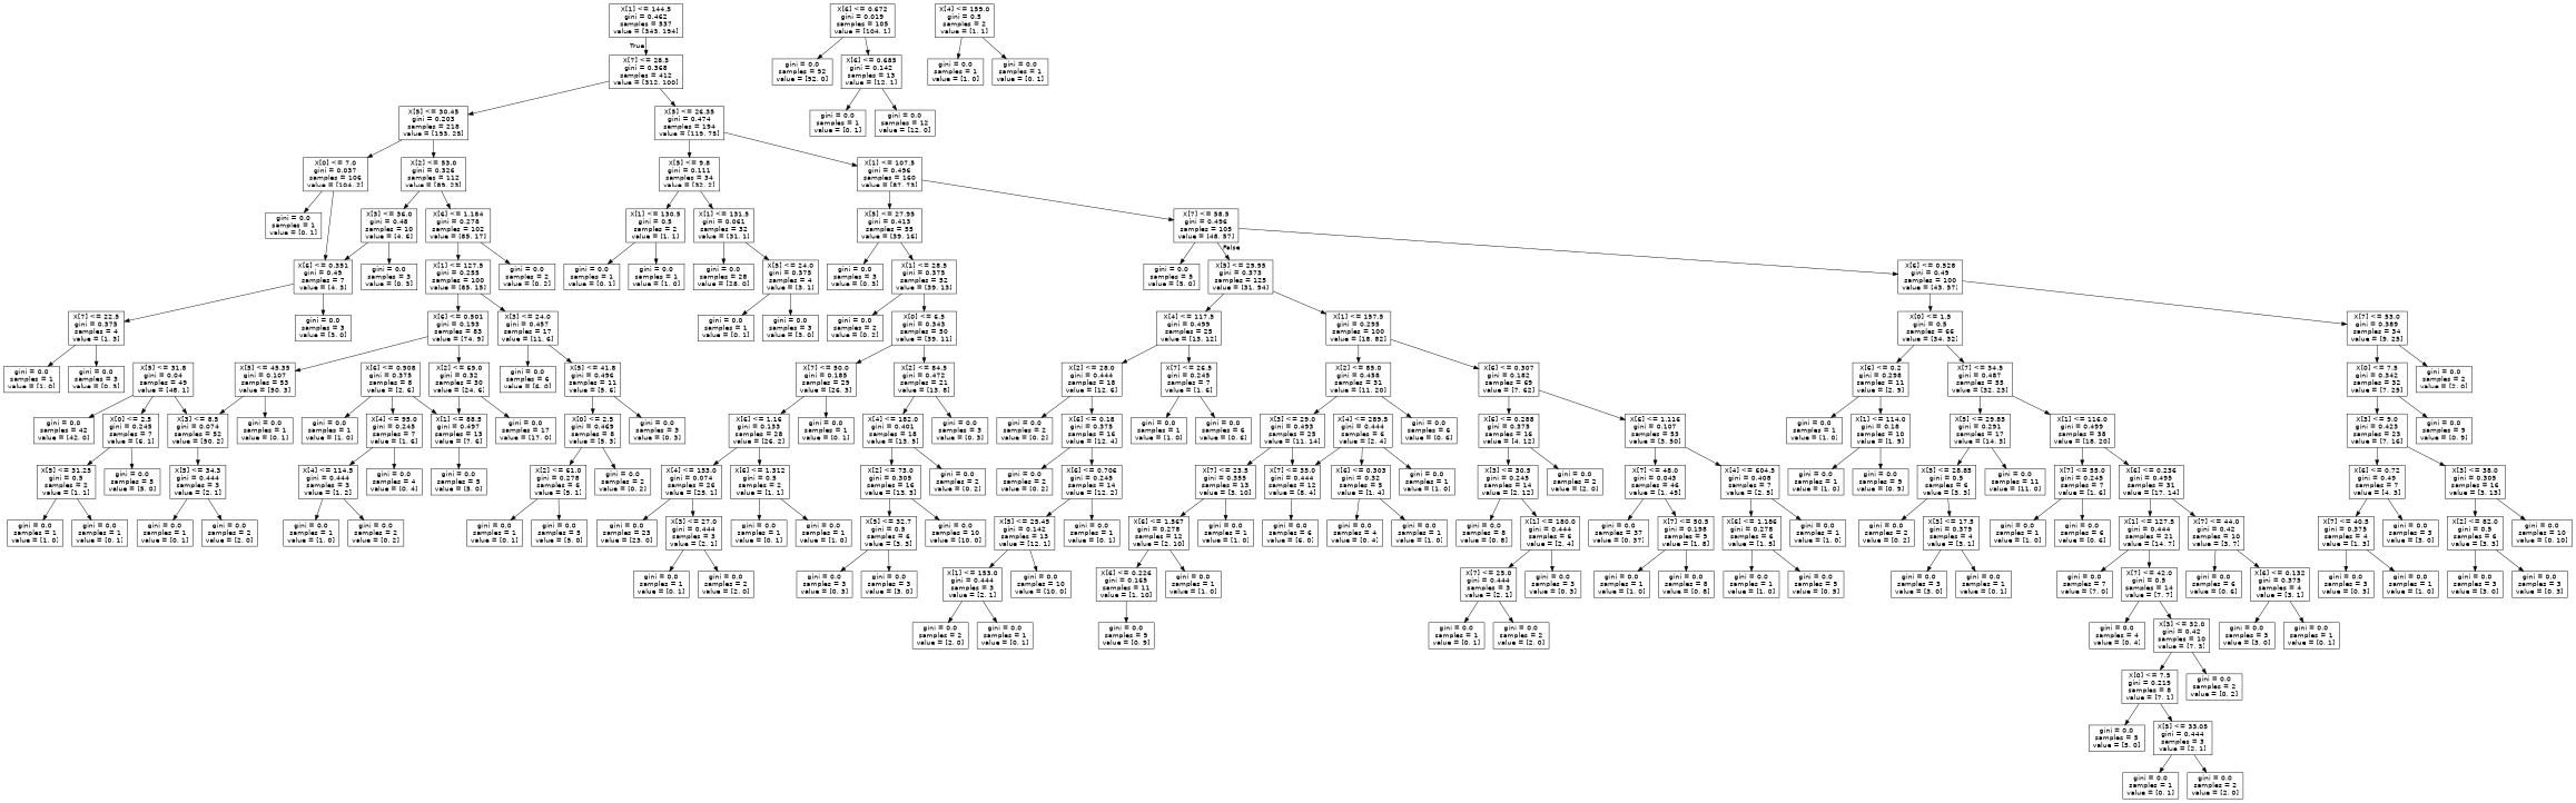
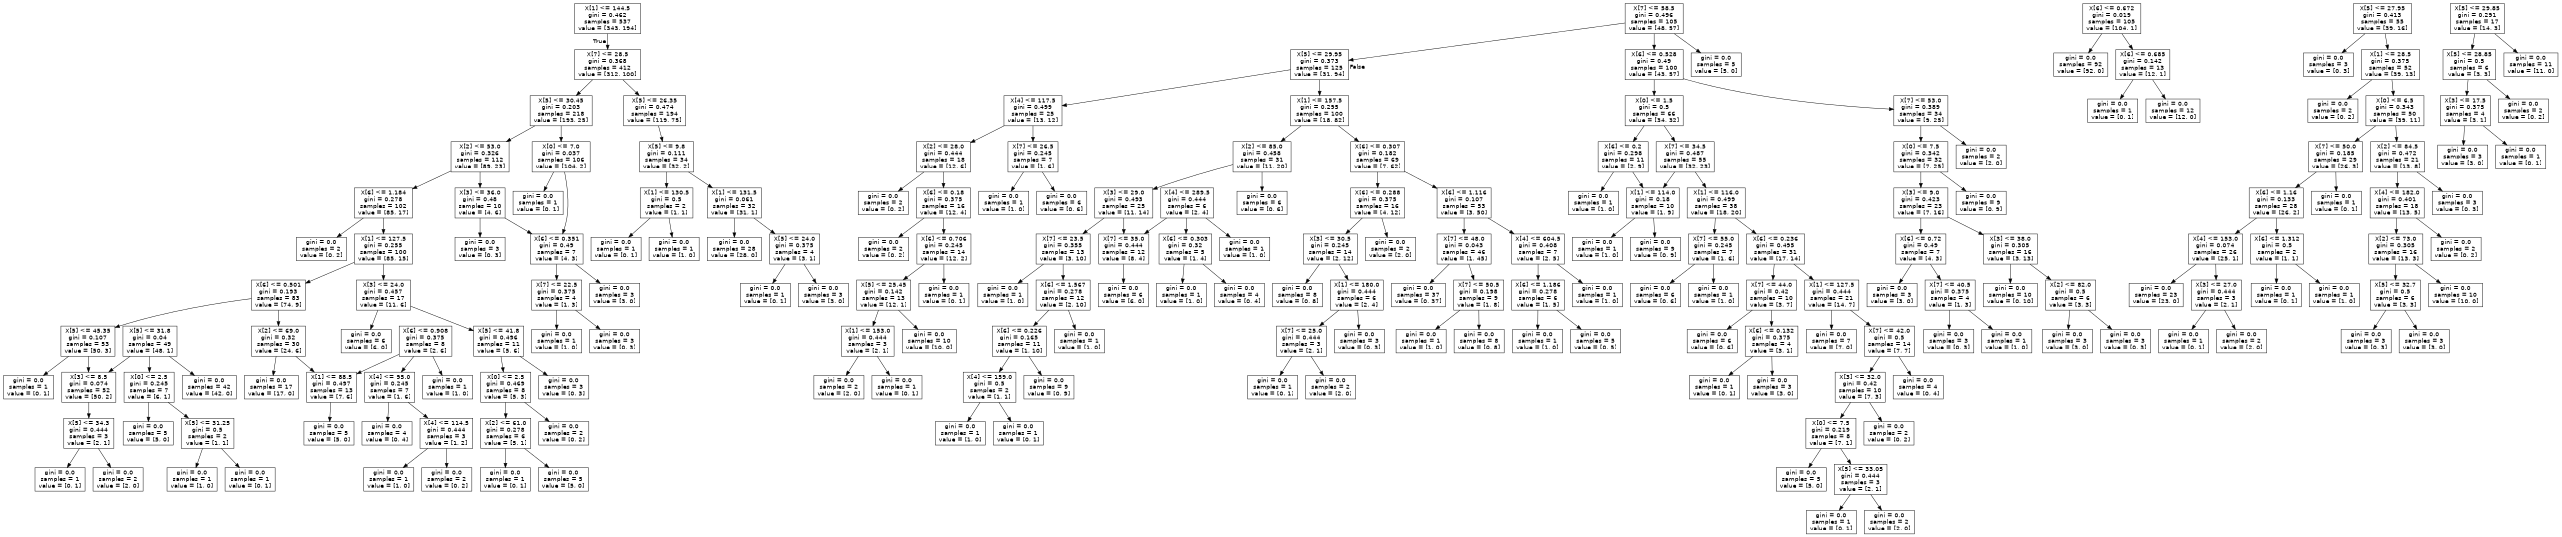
  digraph {
    node [fontname=helvetica shape=box]
    edge [fontname=helvetica]
    n1 [label="X[1] <= 144.5\ngini = 0.462\nsamples = 537\nvalue = [343, 194]"]
    n2 [label="X[7] <= 28.5\ngini = 0.368\nsamples = 412\nvalue = [312, 100]"]
    n3 [label="X[5] <= 30.45\ngini = 0.203\nsamples = 218\nvalue = [193, 25]"]
    n4 [label="X[5] <= 26.35\ngini = 0.474\nsamples = 194\nvalue = [119, 75]"]
    n5 [label="X[5] <= 29.95\ngini = 0.373\nsamples = 125\nvalue = [31, 94]"]
    n6 [label="X[4] <= 117.5\ngini = 0.499\nsamples = 25\nvalue = [13, 12]"]
    n7 [label="X[1] <= 157.5\ngini = 0.295\nsamples = 100\nvalue = [18, 82]"]
    n8 [label="X[0] <= 7.0\ngini = 0.037\nsamples = 106\nvalue = [104, 2]"]
    n9 [label="X[2] <= 53.0\ngini = 0.326\nsamples = 112\nvalue = [89, 23]"]
    n10 [label="X[5] <= 9.8\ngini = 0.111\nsamples = 34\nvalue = [32, 2]"]
-   n11 [label="X[1] <= 107.5\ngini = 0.496\nsamples = 160\nvalue = [87, 73]"]
    n12 [label="gini = 0.0\nsamples = 1\nvalue = [0, 1]"]
    n13 [label="X[6] <= 0.351\ngini = 0.49\nsamples = 7\nvalue = [4, 3]"]
    n14 [label="X[3] <= 36.0\ngini = 0.48\nsamples = 10\nvalue = [4, 6]"]
    n15 [label="X[6] <= 1.184\ngini = 0.278\nsamples = 102\nvalue = [85, 17]"]
    n16 [label="X[6] <= 0.672\ngini = 0.019\nsamples = 105\nvalue = [104, 1]"]
    n17 [label="gini = 0.0\nsamples = 92\nvalue = [92, 0]"]
    n18 [label="X[6] <= 0.685\ngini = 0.142\nsamples = 13\nvalue = [12, 1]"]
    n19 [label="gini = 0.0\nsamples = 1\nvalue = [0, 1]"]
    n20 [label="gini = 0.0\nsamples = 12\nvalue = [12, 0]"]
    n21 [label="gini = 0.0\nsamples = 3\nvalue = [0, 3]"]
    n22 [label="X[1] <= 127.5\ngini = 0.255\nsamples = 100\nvalue = [85, 15]"]
    n23 [label="gini = 0.0\nsamples = 2\nvalue = [0, 2]"]
    n24 [label="X[7] <= 22.5\ngini = 0.375\nsamples = 4\nvalue = [1, 3]"]
    n25 [label="gini = 0.0\nsamples = 3\nvalue = [3, 0]"]
    n26 [label="gini = 0.0\nsamples = 1\nvalue = [1, 0]"]
    n27 [label="gini = 0.0\nsamples = 3\nvalue = [0, 3]"]
    n28 [label="X[6] <= 0.501\ngini = 0.193\nsamples = 83\nvalue = [74, 9]"]
    n29 [label="X[3] <= 24.0\ngini = 0.457\nsamples = 17\nvalue = [11, 6]"]
    n30 [label="X[5] <= 45.35\ngini = 0.107\nsamples = 53\nvalue = [50, 3]"]
    n31 [label="X[2] <= 69.0\ngini = 0.32\nsamples = 30\nvalue = [24, 6]"]
    n32 [label="gini = 0.0\nsamples = 6\nvalue = [6, 0]"]
    n33 [label="X[5] <= 41.8\ngini = 0.496\nsamples = 11\nvalue = [5, 6]"]
    n34 [label="X[3] <= 8.5\ngini = 0.074\nsamples = 52\nvalue = [50, 2]"]
    n35 [label="gini = 0.0\nsamples = 1\nvalue = [0, 1]"]
    n36 [label="X[1] <= 88.5\ngini = 0.497\nsamples = 13\nvalue = [7, 6]"]
    n37 [label="gini = 0.0\nsamples = 17\nvalue = [17, 0]"]
    n38 [label="X[5] <= 34.3\ngini = 0.444\nsamples = 3\nvalue = [2, 1]"]
    n39 [label="gini = 0.0\nsamples = 1\nvalue = [0, 1]"]
    n40 [label="gini = 0.0\nsamples = 2\nvalue = [2, 0]"]
    n41 [label="X[5] <= 31.8\ngini = 0.04\nsamples = 49\nvalue = [48, 1]"]
    n42 [label="X[0] <= 2.5\ngini = 0.245\nsamples = 7\nvalue = [6, 1]"]
    n43 [label="gini = 0.0\nsamples = 42\nvalue = [42, 0]"]
    n44 [label="gini = 0.0\nsamples = 5\nvalue = [5, 0]"]
    n45 [label="X[5] <= 31.25\ngini = 0.5\nsamples = 2\nvalue = [1, 1]"]
    n46 [label="gini = 0.0\nsamples = 1\nvalue = [1, 0]"]
    n47 [label="gini = 0.0\nsamples = 1\nvalue = [0, 1]"]
    n48 [label="gini = 0.0\nsamples = 5\nvalue = [5, 0]"]
    n49 [label="X[6] <= 0.908\ngini = 0.375\nsamples = 8\nvalue = [2, 6]"]
    n50 [label="X[4] <= 95.0\ngini = 0.245\nsamples = 7\nvalue = [1, 6]"]
    n51 [label="gini = 0.0\nsamples = 1\nvalue = [1, 0]"]
    n52 [label="gini = 0.0\nsamples = 4\nvalue = [0, 4]"]
    n53 [label="X[4] <= 114.5\ngini = 0.444\nsamples = 3\nvalue = [1, 2]"]
    n54 [label="gini = 0.0\nsamples = 1\nvalue = [1, 0]"]
    n55 [label="gini = 0.0\nsamples = 2\nvalue = [0, 2]"]
    n56 [label="X[0] <= 2.5\ngini = 0.469\nsamples = 8\nvalue = [5, 3]"]
    n57 [label="gini = 0.0\nsamples = 3\nvalue = [0, 3]"]
    n58 [label="X[2] <= 61.0\ngini = 0.278\nsamples = 6\nvalue = [5, 1]"]
    n59 [label="gini = 0.0\nsamples = 2\nvalue = [0, 2]"]
    n60 [label="gini = 0.0\nsamples = 1\nvalue = [0, 1]"]
    n61 [label="gini = 0.0\nsamples = 5\nvalue = [5, 0]"]
    n62 [label="X[1] <= 130.5\ngini = 0.5\nsamples = 2\nvalue = [1, 1]"]
    n63 [label="X[1] <= 131.5\ngini = 0.061\nsamples = 32\nvalue = [31, 1]"]
    n64 [label="X[5] <= 27.95\ngini = 0.413\nsamples = 55\nvalue = [39, 16]"]
    n65 [label="X[7] <= 58.5\ngini = 0.496\nsamples = 105\nvalue = [48, 57]"]
    n66 [label="gini = 0.0\nsamples = 1\nvalue = [0, 1]"]
    n67 [label="gini = 0.0\nsamples = 1\nvalue = [1, 0]"]
    n68 [label="gini = 0.0\nsamples = 28\nvalue = [28, 0]"]
    n69 [label="X[5] <= 24.0\ngini = 0.375\nsamples = 4\nvalue = [3, 1]"]
    n70 [label="gini = 0.0\nsamples = 1\nvalue = [0, 1]"]
    n71 [label="gini = 0.0\nsamples = 3\nvalue = [3, 0]"]
    n72 [label="gini = 0.0\nsamples = 3\nvalue = [0, 3]"]
    n73 [label="X[1] <= 28.5\ngini = 0.375\nsamples = 52\nvalue = [39, 13]"]
    n74 [label="X[6] <= 0.528\ngini = 0.49\nsamples = 100\nvalue = [43, 57]"]
    n75 [label="gini = 0.0\nsamples = 5\nvalue = [5, 0]"]
    n76 [label="gini = 0.0\nsamples = 2\nvalue = [0, 2]"]
    n77 [label="X[0] <= 6.5\ngini = 0.343\nsamples = 50\nvalue = [39, 11]"]
    n78 [label="X[7] <= 50.0\ngini = 0.185\nsamples = 29\nvalue = [26, 3]"]
    n79 [label="X[2] <= 84.5\ngini = 0.472\nsamples = 21\nvalue = [13, 8]"]
    n80 [label="X[6] <= 1.16\ngini = 0.133\nsamples = 28\nvalue = [26, 2]"]
    n81 [label="gini = 0.0\nsamples = 1\nvalue = [0, 1]"]
    n82 [label="X[4] <= 182.0\ngini = 0.401\nsamples = 18\nvalue = [13, 5]"]
    n83 [label="gini = 0.0\nsamples = 3\nvalue = [0, 3]"]
    n84 [label="X[4] <= 153.0\ngini = 0.074\nsamples = 26\nvalue = [25, 1]"]
    n85 [label="X[6] <= 1.312\ngini = 0.5\nsamples = 2\nvalue = [1, 1]"]
    n86 [label="gini = 0.0\nsamples = 23\nvalue = [23, 0]"]
    n87 [label="X[3] <= 27.0\ngini = 0.444\nsamples = 3\nvalue = [2, 1]"]
    n88 [label="gini = 0.0\nsamples = 1\nvalue = [0, 1]"]
    n89 [label="gini = 0.0\nsamples = 1\nvalue = [1, 0]"]
    n90 [label="gini = 0.0\nsamples = 1\nvalue = [0, 1]"]
    n91 [label="gini = 0.0\nsamples = 2\nvalue = [2, 0]"]
    n92 [label="X[2] <= 73.0\ngini = 0.305\nsamples = 16\nvalue = [13, 3]"]
    n93 [label="gini = 0.0\nsamples = 2\nvalue = [0, 2]"]
    n94 [label="X[5] <= 32.7\ngini = 0.5\nsamples = 6\nvalue = [3, 3]"]
    n95 [label="gini = 0.0\nsamples = 10\nvalue = [10, 0]"]
    n96 [label="gini = 0.0\nsamples = 3\nvalue = [0, 3]"]
    n97 [label="gini = 0.0\nsamples = 3\nvalue = [3, 0]"]
    n98 [label="X[0] <= 1.5\ngini = 0.5\nsamples = 66\nvalue = [34, 32]"]
    n99 [label="X[7] <= 53.0\ngini = 0.389\nsamples = 34\nvalue = [9, 25]"]
    n100 [label="X[6] <= 0.2\ngini = 0.298\nsamples = 11\nvalue = [2, 9]"]
    n101 [label="X[7] <= 34.5\ngini = 0.487\nsamples = 55\nvalue = [32, 23]"]
    n102 [label="X[0] <= 7.5\ngini = 0.342\nsamples = 32\nvalue = [7, 25]"]
    n103 [label="gini = 0.0\nsamples = 2\nvalue = [2, 0]"]
    n104 [label="gini = 0.0\nsamples = 1\nvalue = [1, 0]"]
    n105 [label="X[1] <= 114.0\ngini = 0.18\nsamples = 10\nvalue = [1, 9]"]
    n106 [label="X[5] <= 29.85\ngini = 0.291\nsamples = 17\nvalue = [14, 3]"]
    n107 [label="X[1] <= 116.0\ngini = 0.499\nsamples = 38\nvalue = [18, 20]"]
    n108 [label="gini = 0.0\nsamples = 1\nvalue = [1, 0]"]
    n109 [label="gini = 0.0\nsamples = 9\nvalue = [0, 9]"]
    n110 [label="X[5] <= 28.85\ngini = 0.5\nsamples = 6\nvalue = [3, 3]"]
    n111 [label="gini = 0.0\nsamples = 11\nvalue = [11, 0]"]
    n112 [label="X[7] <= 55.0\ngini = 0.245\nsamples = 7\nvalue = [1, 6]"]
    n113 [label="X[6] <= 0.236\ngini = 0.495\nsamples = 31\nvalue = [17, 14]"]
    n114 [label="X[3] <= 17.5\ngini = 0.375\nsamples = 4\nvalue = [3, 1]"]
    n115 [label="gini = 0.0\nsamples = 2\nvalue = [0, 2]"]
    n116 [label="gini = 0.0\nsamples = 3\nvalue = [3, 0]"]
    n117 [label="gini = 0.0\nsamples = 1\nvalue = [0, 1]"]
    n118 [label="gini = 0.0\nsamples = 6\nvalue = [0, 6]"]
    n119 [label="gini = 0.0\nsamples = 1\nvalue = [1, 0]"]
    n120 [label="X[7] <= 44.0\ngini = 0.42\nsamples = 10\nvalue = [3, 7]"]
    n121 [label="X[1] <= 127.5\ngini = 0.444\nsamples = 21\nvalue = [14, 7]"]
    n122 [label="gini = 0.0\nsamples = 6\nvalue = [0, 6]"]
    n123 [label="X[6] <= 0.132\ngini = 0.375\nsamples = 4\nvalue = [3, 1]"]
    n124 [label="gini = 0.0\nsamples = 7\nvalue = [7, 0]"]
    n125 [label="X[7] <= 42.0\ngini = 0.5\nsamples = 14\nvalue = [7, 7]"]
    n126 [label="gini = 0.0\nsamples = 1\nvalue = [0, 1]"]
    n127 [label="gini = 0.0\nsamples = 3\nvalue = [3, 0]"]
    n128 [label="X[3] <= 32.0\ngini = 0.42\nsamples = 10\nvalue = [7, 3]"]
    n129 [label="gini = 0.0\nsamples = 4\nvalue = [0, 4]"]
    n130 [label="X[0] <= 7.5\ngini = 0.219\nsamples = 8\nvalue = [7, 1]"]
    n131 [label="gini = 0.0\nsamples = 2\nvalue = [0, 2]"]
    n132 [label="gini = 0.0\nsamples = 5\nvalue = [5, 0]"]
    n133 [label="X[5] <= 33.05\ngini = 0.444\nsamples = 3\nvalue = [2, 1]"]
    n134 [label="gini = 0.0\nsamples = 1\nvalue = [0, 1]"]
    n135 [label="gini = 0.0\nsamples = 2\nvalue = [2, 0]"]
    n136 [label="X[3] <= 9.0\ngini = 0.423\nsamples = 23\nvalue = [7, 16]"]
    n137 [label="gini = 0.0\nsamples = 9\nvalue = [0, 9]"]
    n138 [label="X[6] <= 0.72\ngini = 0.49\nsamples = 7\nvalue = [4, 3]"]
    n139 [label="X[3] <= 38.0\ngini = 0.305\nsamples = 16\nvalue = [3, 13]"]
    n140 [label="gini = 0.0\nsamples = 3\nvalue = [3, 0]"]
    n141 [label="X[7] <= 40.5\ngini = 0.375\nsamples = 4\nvalue = [1, 3]"]
    n142 [label="gini = 0.0\nsamples = 10\nvalue = [0, 10]"]
    n143 [label="X[2] <= 82.0\ngini = 0.5\nsamples = 6\nvalue = [3, 3]"]
    n144 [label="gini = 0.0\nsamples = 3\nvalue = [0, 3]"]
    n145 [label="gini = 0.0\nsamples = 1\nvalue = [1, 0]"]
    n146 [label="gini = 0.0\nsamples = 3\nvalue = [3, 0]"]
    n147 [label="gini = 0.0\nsamples = 3\nvalue = [0, 3]"]
    n148 [label="X[2] <= 28.0\ngini = 0.444\nsamples = 18\nvalue = [12, 6]"]
    n149 [label="X[7] <= 26.5\ngini = 0.245\nsamples = 7\nvalue = [1, 6]"]
    n150 [label="X[2] <= 85.0\ngini = 0.458\nsamples = 31\nvalue = [11, 20]"]
    n151 [label="X[6] <= 0.307\ngini = 0.182\nsamples = 69\nvalue = [7, 62]"]
    n152 [label="gini = 0.0\nsamples = 2\nvalue = [0, 2]"]
    n153 [label="X[6] <= 0.18\ngini = 0.375\nsamples = 16\nvalue = [12, 4]"]
    n154 [label="gini = 0.0\nsamples = 1\nvalue = [1, 0]"]
    n155 [label="gini = 0.0\nsamples = 6\nvalue = [0, 6]"]
    n156 [label="gini = 0.0\nsamples = 2\nvalue = [0, 2]"]
    n157 [label="X[6] <= 0.706\ngini = 0.245\nsamples = 14\nvalue = [12, 2]"]
    n158 [label="X[5] <= 25.45\ngini = 0.142\nsamples = 13\nvalue = [12, 1]"]
    n159 [label="gini = 0.0\nsamples = 1\nvalue = [0, 1]"]
    n160 [label="X[1] <= 153.0\ngini = 0.444\nsamples = 3\nvalue = [2, 1]"]
    n161 [label="gini = 0.0\nsamples = 10\nvalue = [10, 0]"]
    n162 [label="gini = 0.0\nsamples = 2\nvalue = [2, 0]"]
    n163 [label="gini = 0.0\nsamples = 1\nvalue = [0, 1]"]
    n164 [label="X[3] <= 29.0\ngini = 0.493\nsamples = 25\nvalue = [11, 14]"]
    n165 [label="gini = 0.0\nsamples = 6\nvalue = [0, 6]"]
    n166 [label="X[6] <= 0.288\ngini = 0.375\nsamples = 16\nvalue = [4, 12]"]
    n167 [label="X[6] <= 1.116\ngini = 0.107\nsamples = 53\nvalue = [3, 50]"]
    n168 [label="X[7] <= 23.5\ngini = 0.355\nsamples = 13\nvalue = [3, 10]"]
    n169 [label="X[7] <= 35.0\ngini = 0.444\nsamples = 12\nvalue = [8, 4]"]
    n170 [label="gini = 0.0\nsamples = 1\nvalue = [1, 0]"]
    n171 [label="X[6] <= 1.567\ngini = 0.278\nsamples = 12\nvalue = [2, 10]"]
    n172 [label="gini = 0.0\nsamples = 6\nvalue = [6, 0]"]
    n173 [label="X[6] <= 0.226\ngini = 0.165\nsamples = 11\nvalue = [1, 10]"]
    n174 [label="gini = 0.0\nsamples = 1\nvalue = [1, 0]"]
    n175 [label="X[4] <= 159.0\ngini = 0.5\nsamples = 2\nvalue = [1, 1]"]
    n176 [label="gini = 0.0\nsamples = 9\nvalue = [0, 9]"]
    n177 [label="gini = 0.0\nsamples = 1\nvalue = [1, 0]"]
    n178 [label="gini = 0.0\nsamples = 1\nvalue = [0, 1]"]
    n179 [label="X[4] <= 289.5\ngini = 0.444\nsamples = 6\nvalue = [2, 4]"]
    n180 [label="X[6] <= 0.303\ngini = 0.32\nsamples = 5\nvalue = [1, 4]"]
    n181 [label="gini = 0.0\nsamples = 1\nvalue = [1, 0]"]
    n182 [label="gini = 0.0\nsamples = 1\nvalue = [1, 0]"]
    n183 [label="gini = 0.0\nsamples = 4\nvalue = [0, 4]"]
    n184 [label="X[3] <= 30.5\ngini = 0.245\nsamples = 14\nvalue = [2, 12]"]
    n185 [label="gini = 0.0\nsamples = 2\nvalue = [2, 0]"]
    n186 [label="X[7] <= 48.0\ngini = 0.043\nsamples = 46\nvalue = [1, 45]"]
    n187 [label="X[4] <= 604.5\ngini = 0.408\nsamples = 7\nvalue = [2, 5]"]
    n188 [label="gini = 0.0\nsamples = 8\nvalue = [0, 8]"]
    n189 [label="X[1] <= 180.0\ngini = 0.444\nsamples = 6\nvalue = [2, 4]"]
    n190 [label="X[7] <= 25.0\ngini = 0.444\nsamples = 3\nvalue = [2, 1]"]
    n191 [label="gini = 0.0\nsamples = 3\nvalue = [0, 3]"]
    n192 [label="gini = 0.0\nsamples = 1\nvalue = [0, 1]"]
    n193 [label="gini = 0.0\nsamples = 2\nvalue = [2, 0]"]
    n194 [label="gini = 0.0\nsamples = 37\nvalue = [0, 37]"]
    n195 [label="X[7] <= 50.5\ngini = 0.198\nsamples = 9\nvalue = [1, 8]"]
    n196 [label="X[6] <= 1.186\ngini = 0.278\nsamples = 6\nvalue = [1, 5]"]
    n197 [label="gini = 0.0\nsamples = 1\nvalue = [1, 0]"]
    n198 [label="gini = 0.0\nsamples = 1\nvalue = [1, 0]"]
    n199 [label="gini = 0.0\nsamples = 8\nvalue = [0, 8]"]
    n200 [label="gini = 0.0\nsamples = 1\nvalue = [1, 0]"]
    n201 [label="gini = 0.0\nsamples = 5\nvalue = [0, 5]"]
    n1 -> n2 [headlabel=True labelangle=45 labeldistance=2.5]
    n2 -> n3
    n2 -> n4
    n3 -> n8
    n3 -> n9
    n4 -> n10
-   n4 -> n11
    n5 -> n6
    n5 -> n7
    n6 -> n148
    n6 -> n149
    n7 -> n150
    n7 -> n151
    n8 -> n12
    n8 -> n13
    n9 -> n14
    n9 -> n15
    n10 -> n62
    n10 -> n63
-   n11 -> n64
-   n11 -> n65
    n13 -> n24
    n13 -> n25
    n14 -> n13
    n14 -> n21
    n15 -> n22
    n15 -> n23
    n16 -> n17
    n16 -> n18
    n18 -> n19
    n18 -> n20
    n22 -> n28
    n22 -> n29
    n24 -> n26
    n24 -> n27
    n28 -> n30
    n28 -> n31
    n29 -> n32
    n29 -> n33
    n30 -> n34
    n30 -> n35
    n31 -> n36
    n31 -> n37
    n33 -> n56
    n33 -> n57
    n34 -> n38
    n36 -> n48
    n38 -> n39
    n38 -> n40
    n41 -> n34
    n41 -> n42
    n41 -> n43
    n42 -> n44
    n42 -> n45
    n45 -> n46
    n45 -> n47
    n49 -> n36
    n49 -> n50
    n49 -> n51
    n50 -> n52
    n50 -> n53
    n53 -> n54
    n53 -> n55
    n56 -> n58
    n56 -> n59
    n58 -> n60
    n58 -> n61
    n62 -> n66
    n62 -> n67
    n63 -> n68
    n63 -> n69
    n64 -> n72
    n64 -> n73
    n65 -> n5 [headlabel=False labelangle=-45 labeldistance=2.5]
    n65 -> n74
    n65 -> n75
    n69 -> n70
    n69 -> n71
    n73 -> n76
    n73 -> n77
    n74 -> n98
    n74 -> n99
    n77 -> n78
    n77 -> n79
    n78 -> n80
    n78 -> n81
    n79 -> n82
    n79 -> n83
    n80 -> n84
    n80 -> n85
    n82 -> n92
    n82 -> n93
    n84 -> n86
    n84 -> n87
    n85 -> n88
    n85 -> n89
    n87 -> n90
    n87 -> n91
    n92 -> n94
    n92 -> n95
    n94 -> n96
    n94 -> n97
    n98 -> n100
    n98 -> n101
    n99 -> n102
    n99 -> n103
    n100 -> n104
    n100 -> n105
-   n101 -> n106
+   n101 -> n105
    n101 -> n107
    n102 -> n136
    n102 -> n137
    n105 -> n108
    n105 -> n109
    n106 -> n110
    n106 -> n111
    n107 -> n112
    n107 -> n113
    n110 -> n114
    n110 -> n115
    n112 -> n118
    n112 -> n119
    n113 -> n120
    n113 -> n121
    n114 -> n116
    n114 -> n117
    n120 -> n122
    n120 -> n123
    n121 -> n124
    n121 -> n125
    n123 -> n126
    n123 -> n127
    n125 -> n128
    n125 -> n129
    n128 -> n130
    n128 -> n131
    n130 -> n132
    n130 -> n133
    n133 -> n134
    n133 -> n135
    n136 -> n138
    n136 -> n139
    n138 -> n140
    n138 -> n141
    n139 -> n142
    n139 -> n143
    n141 -> n144
    n141 -> n145
    n143 -> n146
    n143 -> n147
    n148 -> n152
    n148 -> n153
    n149 -> n154
    n149 -> n155
    n150 -> n164
    n150 -> n165
    n151 -> n166
    n151 -> n167
    n153 -> n156
    n153 -> n157
    n157 -> n158
    n157 -> n159
    n158 -> n160
    n158 -> n161
    n160 -> n162
    n160 -> n163
    n164 -> n168
    n164 -> n169
    n166 -> n184
    n166 -> n185
    n167 -> n186
    n167 -> n187
    n168 -> n170
    n168 -> n171
    n169 -> n172
    n171 -> n173
    n171 -> n174
+   n173 -> n175
    n173 -> n176
    n175 -> n177
    n175 -> n178
    n179 -> n169
    n179 -> n180
    n179 -> n181
    n180 -> n182
    n180 -> n183
    n184 -> n188
    n184 -> n189
    n186 -> n194
    n186 -> n195
    n187 -> n196
    n187 -> n197
    n189 -> n190
    n189 -> n191
    n190 -> n192
    n190 -> n193
    n195 -> n198
    n195 -> n199
    n196 -> n200
    n196 -> n201
  }
